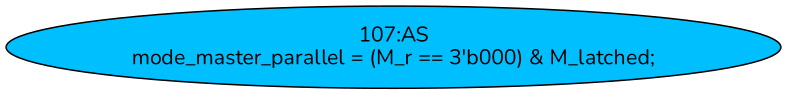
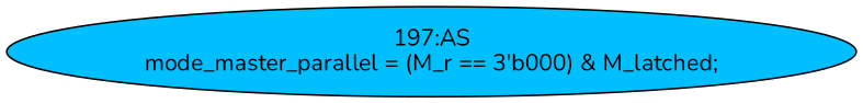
  strict digraph {
    fontname=Nunito
-   n1 [ast="<pyverilog.vparser.ast.Assign object at 0x7f1e4d7e2e50>" def_var="['mode_master_parallel']" fillcolor=deepskyblue label="107:AS\nmode_master_parallel = (M_r == 3'b000) & M_latched;" statements="[]" style=filled typ=Assign use_var="['M_r', 'M_latched']" fontname=Nunito]
+   n1 [ast="<pyverilog.vparser.ast.Assign object at 0x7f1e4d7e2e50>" def_var="['mode_master_parallel']" fillcolor=deepskyblue label="197:AS\nmode_master_parallel = (M_r == 3'b000) & M_latched;" statements="[]" style=filled typ=Assign use_var="['M_r', 'M_latched']" fontname=Nunito]
  }
